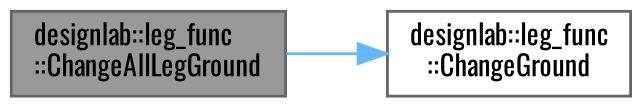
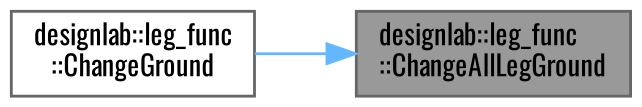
  digraph {
    rankdir=LR
    fontname=Oswald
    node [fontname=Oswald fontsize=10 shape=box style=filled]
    n1 [color=gray40 fillcolor=grey60 fontcolor=black height=0.2 label="designlab::leg_func\l::ChangeAllLegGround" width=0.4]
    n2 [color=grey40 fillcolor=white height=0.2 label="designlab::leg_func\l::ChangeGround" width=0.4]
-   n1 -> n2 [color=steelblue1 fontname=Oswald fontsize=10 labelfontname=Helvetica labelfontsize=10 style=solid]
+   n2 -> n1 [color=steelblue1 fontname=Oswald fontsize=10 labelfontname=Helvetica labelfontsize=10 style=solid]
  }
